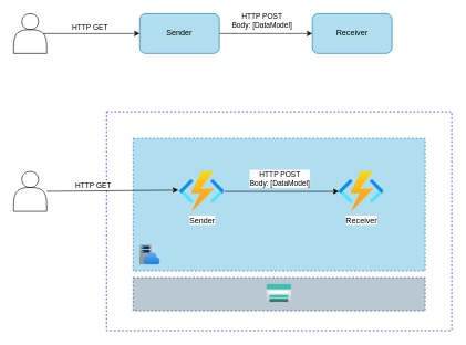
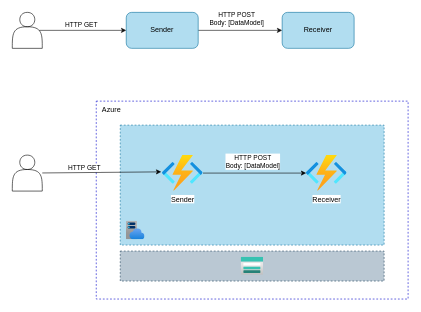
  <mxCell id="0" />
  <mxCell id="1" parent="0" />
  <mxCell id="2" value="" style="shape=actor;whiteSpace=wrap;html=1;fillColor=none;strokeColor=#000000;" vertex="1" parent="1"><mxGeometry x="20" y="20" width="50" height="60" as="geometry" /></mxCell>
  <mxCell id="3" value="" style="endArrow=classic;html=1;exitX=0.9;exitY=0.5;exitDx=0;exitDy=0;exitPerimeter=0;entryX=0;entryY=0.5;entryDx=0;entryDy=0;strokeColor=#0D0D0D;" edge="1" parent="1" source="2" target="7"><mxGeometry width="50" height="50" relative="1" as="geometry"><mxPoint x="90" y="90" as="sourcePoint" /><mxPoint x="140" y="40" as="targetPoint" /></mxGeometry></mxCell>
  <mxCell id="4" value="&lt;span style=&quot;background-color: rgb(255, 255, 255);&quot;&gt;HTTP GET&lt;/span&gt;" style="edgeLabel;html=1;align=center;verticalAlign=middle;resizable=0;points=[];fontColor=#000000;" vertex="1" connectable="0" parent="3"><mxGeometry x="-0.054" y="1" relative="1" as="geometry"><mxPoint y="-9" as="offset" /></mxGeometry></mxCell>
  <mxCell id="5" value="" style="edgeStyle=none;html=1;strokeColor=#0D0D0D;fontColor=#000000;" edge="1" parent="1" source="7" target="8"><mxGeometry relative="1" as="geometry" /></mxCell>
  <mxCell id="6" value="&lt;span style=&quot;background-color: rgb(255, 255, 255);&quot;&gt;HTTP POST&lt;br&gt;Body: [DataModel]&lt;br&gt;&lt;/span&gt;" style="edgeLabel;html=1;align=center;verticalAlign=middle;resizable=0;points=[];fontColor=#000000;" vertex="1" connectable="0" parent="5"><mxGeometry x="-0.103" y="-1" relative="1" as="geometry"><mxPoint y="-21" as="offset" /></mxGeometry></mxCell>
  <mxCell id="7" value="&lt;font color=&quot;#000000&quot;&gt;Sender&lt;/font&gt;" style="rounded=1;whiteSpace=wrap;html=1;strokeColor=#10739e;fillColor=#b1ddf0;" vertex="1" parent="1"><mxGeometry x="210" y="20" width="120" height="60" as="geometry" /></mxCell>
  <mxCell id="8" value="&lt;font color=&quot;#000000&quot;&gt;Receiver&lt;/font&gt;" style="rounded=1;whiteSpace=wrap;html=1;strokeColor=#10739e;fillColor=#b1ddf0;" vertex="1" parent="1"><mxGeometry x="470" y="20" width="120" height="60" as="geometry" /></mxCell>
  <mxCell id="9" value="" style="shape=actor;whiteSpace=wrap;html=1;fillColor=none;strokeColor=#000000;" vertex="1" parent="1"><mxGeometry x="20" y="258" width="50" height="60" as="geometry" /></mxCell>
  <mxCell id="10" value="" style="whiteSpace=wrap;html=1;fillColor=none;strokeColor=#0000CC;dashed=1;" vertex="1" parent="1"><mxGeometry x="160" y="168" width="520" height="330" as="geometry" /></mxCell>
+ <mxCell id="11" value="Azure" style="text;html=1;align=center;verticalAlign=middle;resizable=0;points=[];autosize=1;strokeColor=none;fillColor=none;fontColor=#000000;dashed=1;" vertex="1" parent="1"><mxGeometry x="160" y="168" width="50" height="30" as="geometry" /></mxCell>
  <mxCell id="12" value="" style="whiteSpace=wrap;html=1;dashed=1;strokeColor=#10739e;fillColor=#b1ddf0;" vertex="1" parent="1"><mxGeometry x="200" y="208" width="440" height="200" as="geometry" /></mxCell>
  <mxCell id="13" value="" style="aspect=fixed;html=1;points=[];align=center;image;fontSize=12;image=img/lib/azure2/app_services/App_Service_Plans.svg;dashed=1;strokeColor=#0000CC;fontColor=#000000;fillColor=none;" vertex="1" parent="1"><mxGeometry x="210" y="368" width="31" height="31" as="geometry" /></mxCell>
  <mxCell id="14" style="edgeStyle=none;html=1;strokeColor=#000000;fontColor=#000000;" edge="1" parent="1" source="16" target="19"><mxGeometry relative="1" as="geometry" /></mxCell>
  <mxCell id="15" value="HTTP POST&lt;br&gt;Body: [DataModel]" style="edgeLabel;html=1;align=center;verticalAlign=middle;resizable=0;points=[];fontColor=#000000;" vertex="1" connectable="0" parent="14"><mxGeometry x="0.234" relative="1" as="geometry"><mxPoint x="-24" y="-20" as="offset" /></mxGeometry></mxCell>
  <mxCell id="16" value="Sender" style="aspect=fixed;html=1;points=[];align=center;image;fontSize=12;image=img/lib/azure2/compute/Function_Apps.svg;dashed=1;strokeColor=#0000CC;fontColor=#000000;fillColor=none;" vertex="1" parent="1"><mxGeometry x="270" y="258" width="68" height="60" as="geometry" /></mxCell>
  <mxCell id="17" value="" style="whiteSpace=wrap;html=1;dashed=1;strokeColor=#23445d;fillColor=#bac8d3;" vertex="1" parent="1"><mxGeometry x="200" y="418" width="440" height="50" as="geometry" /></mxCell>
  <mxCell id="18" value="" style="aspect=fixed;html=1;points=[];align=center;image;fontSize=12;image=img/lib/azure2/storage/Storage_Accounts.svg;dashed=1;strokeColor=#0000CC;fontColor=#000000;fillColor=none;" vertex="1" parent="1"><mxGeometry x="401.25" y="428" width="37.5" height="30" as="geometry" /></mxCell>
  <mxCell id="19" value="Receiver" style="aspect=fixed;html=1;points=[];align=center;image;fontSize=12;image=img/lib/azure2/compute/Function_Apps.svg;dashed=1;strokeColor=#0000CC;fontColor=#000000;fillColor=none;" vertex="1" parent="1"><mxGeometry x="510" y="258" width="68" height="60" as="geometry" /></mxCell>
  <mxCell id="20" style="edgeStyle=none;html=1;fontColor=#000000;entryX=-0.025;entryY=0.466;entryDx=0;entryDy=0;entryPerimeter=0;strokeColor=#000000;" edge="1" parent="1" source="9" target="16"><mxGeometry relative="1" as="geometry"><mxPoint x="90" y="288" as="targetPoint" /></mxGeometry></mxCell>
  <mxCell id="21" value="HTTP GET" style="edgeLabel;html=1;align=center;verticalAlign=middle;resizable=0;points=[];fontColor=#000000;" vertex="1" connectable="0" parent="20"><mxGeometry x="-0.294" relative="1" as="geometry"><mxPoint y="-9" as="offset" /></mxGeometry></mxCell>
